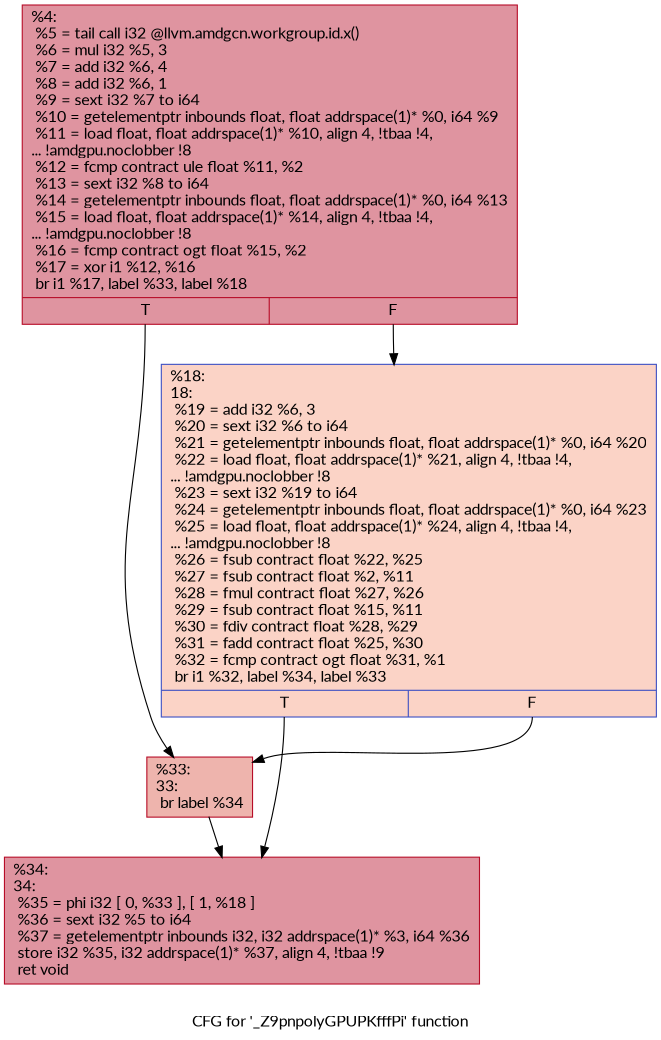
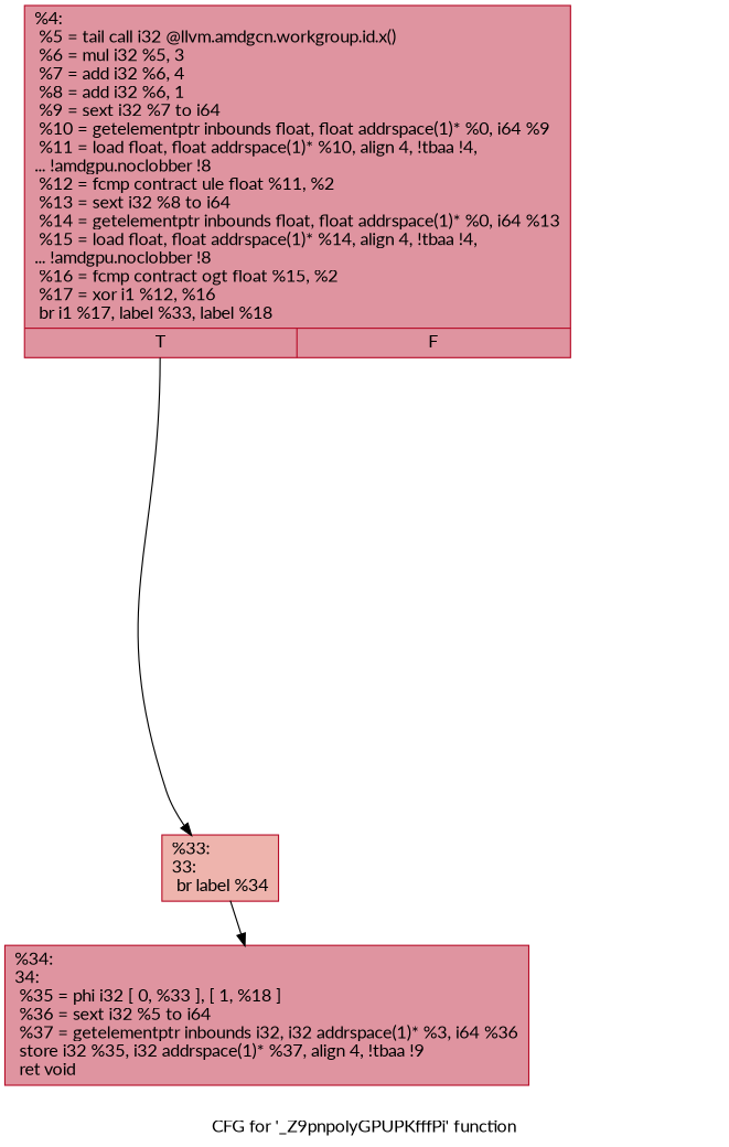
  digraph {
    label="CFG for '_Z9pnpolyGPUPKfffPi' function"
    fontname=Lato
    node [color="#b70d28ff" fillcolor="#b70d2870" shape=record style=filled fontname=Lato]
    edge [tailport=s0 fontname=Lato]
    n1 [label="{%4:\l  %5 = tail call i32 @llvm.amdgcn.workgroup.id.x()\l  %6 = mul i32 %5, 3\l  %7 = add i32 %6, 4\l  %8 = add i32 %6, 1\l  %9 = sext i32 %7 to i64\l  %10 = getelementptr inbounds float, float addrspace(1)* %0, i64 %9\l  %11 = load float, float addrspace(1)* %10, align 4, !tbaa !4,\l... !amdgpu.noclobber !8\l  %12 = fcmp contract ule float %11, %2\l  %13 = sext i32 %8 to i64\l  %14 = getelementptr inbounds float, float addrspace(1)* %0, i64 %13\l  %15 = load float, float addrspace(1)* %14, align 4, !tbaa !4,\l... !amdgpu.noclobber !8\l  %16 = fcmp contract ogt float %15, %2\l  %17 = xor i1 %12, %16\l  br i1 %17, label %33, label %18\l|{<s0>T|<s1>F}}"]
    n2 [fillcolor="#d8564670" label="{%33:\l33:                                               \l  br label %34\l}"]
-   n3 [color="#3d50c3ff" fillcolor="#f59c7d70" label="{%18:\l18:                                               \l  %19 = add i32 %6, 3\l  %20 = sext i32 %6 to i64\l  %21 = getelementptr inbounds float, float addrspace(1)* %0, i64 %20\l  %22 = load float, float addrspace(1)* %21, align 4, !tbaa !4,\l... !amdgpu.noclobber !8\l  %23 = sext i32 %19 to i64\l  %24 = getelementptr inbounds float, float addrspace(1)* %0, i64 %23\l  %25 = load float, float addrspace(1)* %24, align 4, !tbaa !4,\l... !amdgpu.noclobber !8\l  %26 = fsub contract float %22, %25\l  %27 = fsub contract float %2, %11\l  %28 = fmul contract float %27, %26\l  %29 = fsub contract float %15, %11\l  %30 = fdiv contract float %28, %29\l  %31 = fadd contract float %25, %30\l  %32 = fcmp contract ogt float %31, %1\l  br i1 %32, label %34, label %33\l|{<s0>T|<s1>F}}"]
    n4 [label="{%34:\l34:                                               \l  %35 = phi i32 [ 0, %33 ], [ 1, %18 ]\l  %36 = sext i32 %5 to i64\l  %37 = getelementptr inbounds i32, i32 addrspace(1)* %3, i64 %36\l  store i32 %35, i32 addrspace(1)* %37, align 4, !tbaa !9\l  ret void\l}"]
    n1 -> n2
-   n1 -> n3 [tailport=s1]
    n2 -> n4 [tailport=""]
-   n3 -> n2 [tailport=s1]
-   n3 -> n4
  }
